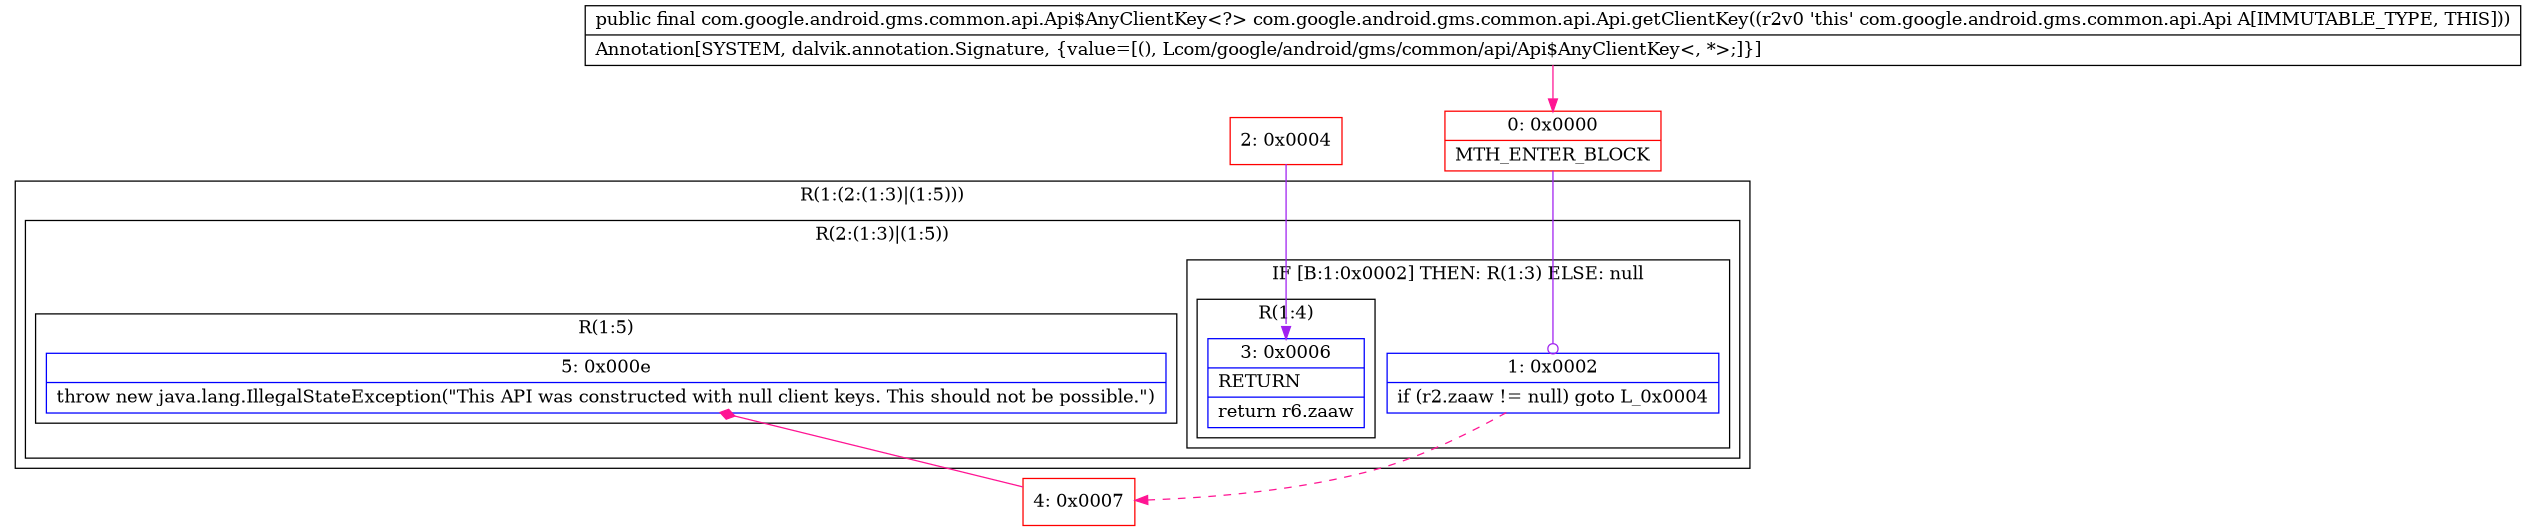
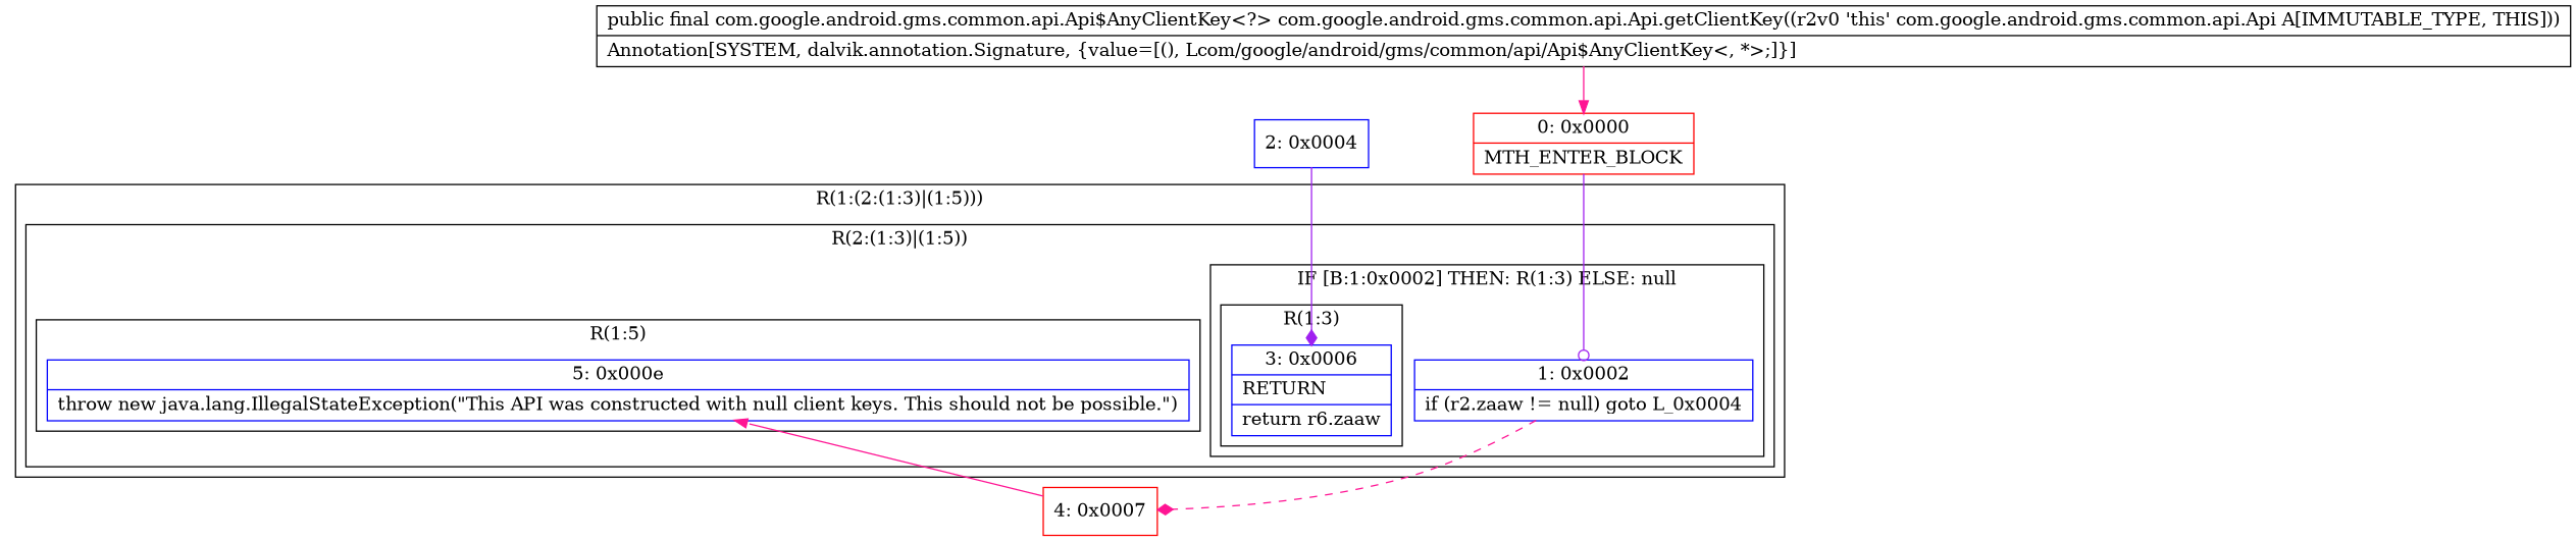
  digraph {
    node [color=blue shape=record]
    edge [arrowhead=normal color=deeppink]
    n1 [label="{3\:\ 0x0006|RETURN\l|return r6.zaaw\l}"]
    n2 [label="{1\:\ 0x0002|if (r2.zaaw != null) goto L_0x0004\l}"]
    n3 [label="{5\:\ 0x000e|throw new java.lang.IllegalStateException(\"This API was constructed with null client keys. This should not be possible.\")\l}"]
    n4 [color=red label="{4\:\ 0x0007}"]
-   n5 [color=red label="{2\:\ 0x0004}"]
+   n5 [label="{2\:\ 0x0004}"]
    n6 [color=red label="{0\:\ 0x0000|MTH_ENTER_BLOCK\l}"]
    n7 [label="{public final com.google.android.gms.common.api.Api$AnyClientKey\<?\> com.google.android.gms.common.api.Api.getClientKey((r2v0 'this' com.google.android.gms.common.api.Api A[IMMUTABLE_TYPE, THIS]))  | Annotation[SYSTEM, dalvik.annotation.Signature, \{value=[(), Lcom\/google\/android\/gms\/common\/api\/Api$AnyClientKey\<, *\>;]\}]\l}" color=""]
    subgraph cluster_1 {
      label="R(1:(2:(1:3)|(1:5)))"
      subgraph cluster_2 {
        label="R(2:(1:3)|(1:5))"
        subgraph cluster_3 {
          label="IF [B:1:0x0002] THEN: R(1:3) ELSE: null"
          n2
          subgraph cluster_4 {
-           label="R(1:4)"
+           label="R(1:3)"
            n1
          }
        }
        subgraph cluster_5 {
          label="R(1:5)"
          n3
        }
      }
    }
-   n2 -> n4 [style=dashed]
-   n4 -> n3 [arrowhead=diamond]
-   n5 -> n1 [color=purple]
+   n2 -> n4 [arrowhead=diamond style=dashed]
+   n4 -> n3
+   n5 -> n1 [arrowhead=diamond color=purple]
    n6 -> n2 [arrowhead=odot color=purple]
    n7 -> n6
  }
